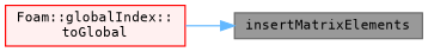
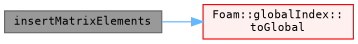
  digraph {
    rankdir=LR
    fontname="DejaVu Sans Mono"
    node [fontname="DejaVu Sans Mono" fontsize=10 shape=box style=filled]
    n1 [color=gray40 fillcolor=grey60 fontcolor=black height=0.2 label=insertMatrixElements width=0.4]
    n2 [color=red fillcolor="#FFF0F0" height=0.2 label="Foam::globalIndex::\ltoGlobal" width=0.4]
-   n2 -> n1 [color=steelblue1 fontname="DejaVu Sans Mono" fontsize=10 labelfontname=Helvetica labelfontsize=10 style=solid]
+   n1 -> n2 [color=steelblue1 fontname="DejaVu Sans Mono" fontsize=10 labelfontname=Helvetica labelfontsize=10 style=solid]
  }
